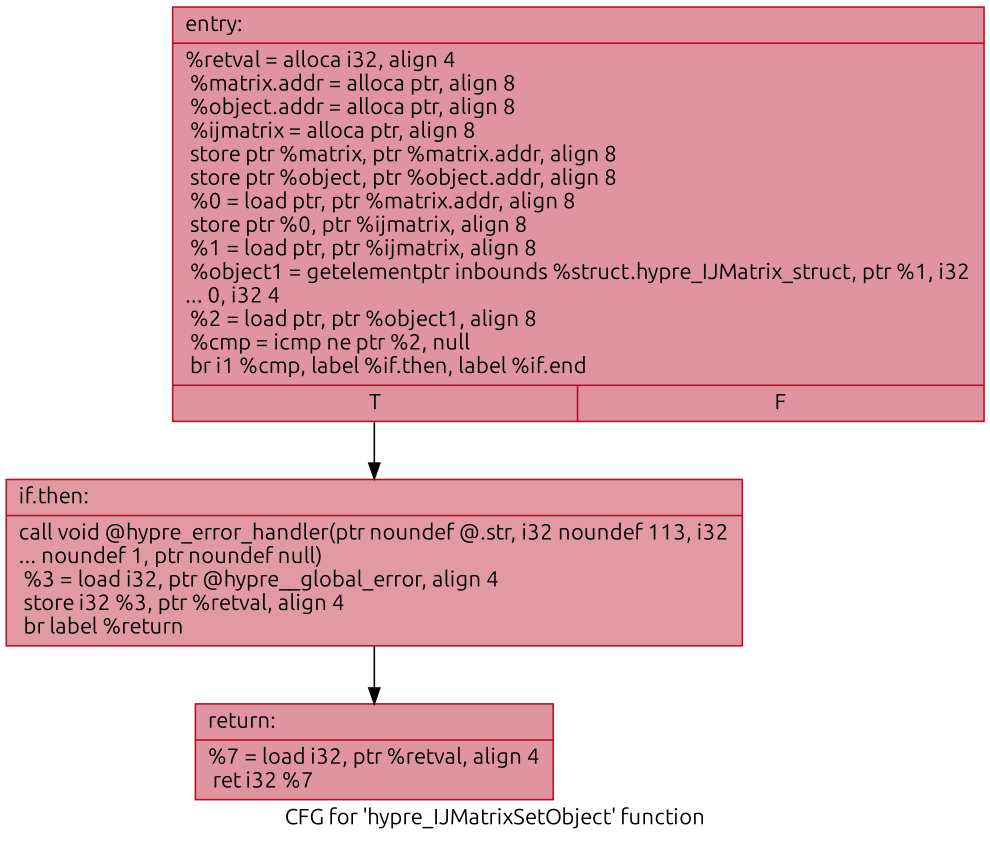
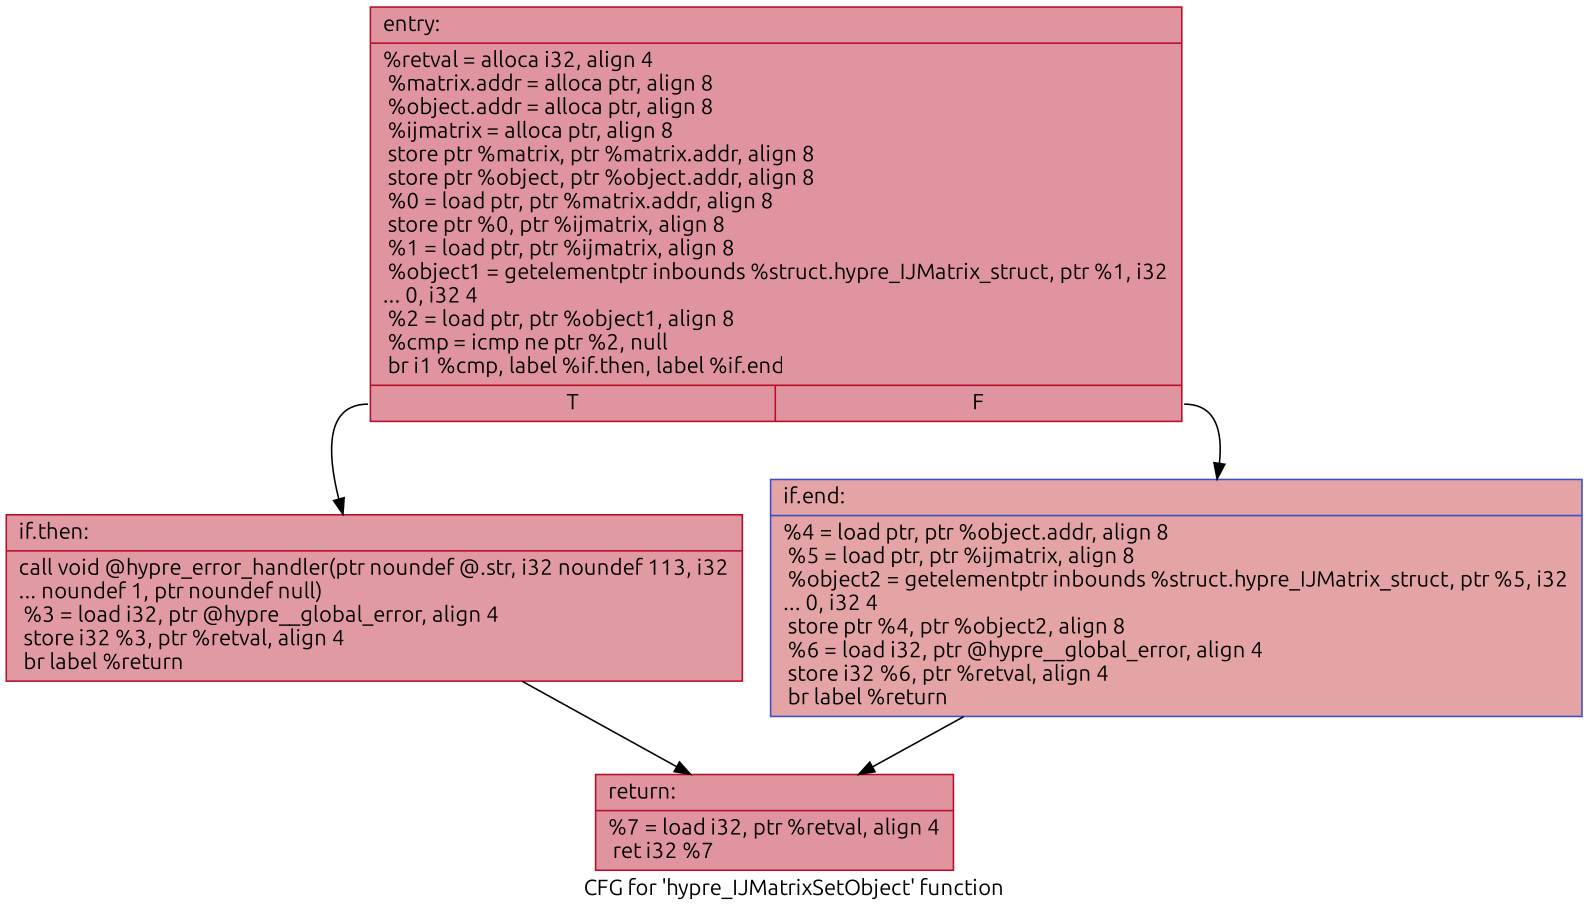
  digraph {
    label="CFG for 'hypre_IJMatrixSetObject' function"
    fontname=Ubuntu
    node [color="#b70d28ff" fillcolor="#b70d2870" fontname=Ubuntu shape=record style=filled]
    edge [fontname=Ubuntu]
    n1 [label="{entry:\l|  %retval = alloca i32, align 4\l  %matrix.addr = alloca ptr, align 8\l  %object.addr = alloca ptr, align 8\l  %ijmatrix = alloca ptr, align 8\l  store ptr %matrix, ptr %matrix.addr, align 8\l  store ptr %object, ptr %object.addr, align 8\l  %0 = load ptr, ptr %matrix.addr, align 8\l  store ptr %0, ptr %ijmatrix, align 8\l  %1 = load ptr, ptr %ijmatrix, align 8\l  %object1 = getelementptr inbounds %struct.hypre_IJMatrix_struct, ptr %1, i32\l... 0, i32 4\l  %2 = load ptr, ptr %object1, align 8\l  %cmp = icmp ne ptr %2, null\l  br i1 %cmp, label %if.then, label %if.end\l|{<s0>T|<s1>F}}"]
    n2 [fillcolor="#bb1b2c70" label="{if.then:\l|  call void @hypre_error_handler(ptr noundef @.str, i32 noundef 113, i32\l... noundef 1, ptr noundef null)\l  %3 = load i32, ptr @hypre__global_error, align 4\l  store i32 %3, ptr %retval, align 4\l  br label %return\l}"]
+   n3 [color="#3d50c3ff" fillcolor="#c32e3170" label="{if.end:\l|  %4 = load ptr, ptr %object.addr, align 8\l  %5 = load ptr, ptr %ijmatrix, align 8\l  %object2 = getelementptr inbounds %struct.hypre_IJMatrix_struct, ptr %5, i32\l... 0, i32 4\l  store ptr %4, ptr %object2, align 8\l  %6 = load i32, ptr @hypre__global_error, align 4\l  store i32 %6, ptr %retval, align 4\l  br label %return\l}"]
    n4 [label="{return:\l|  %7 = load i32, ptr %retval, align 4\l  ret i32 %7\l}"]
    n1 -> n2 [tailport=s0]
+   n1 -> n3 [tailport=s1]
    n2 -> n4
+   n3 -> n4
  }
